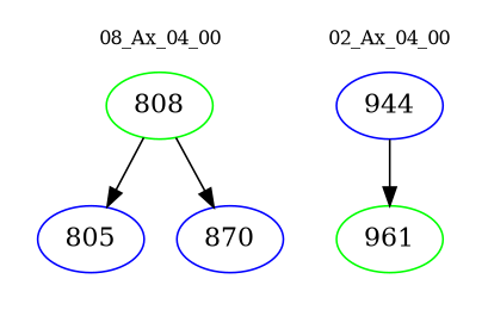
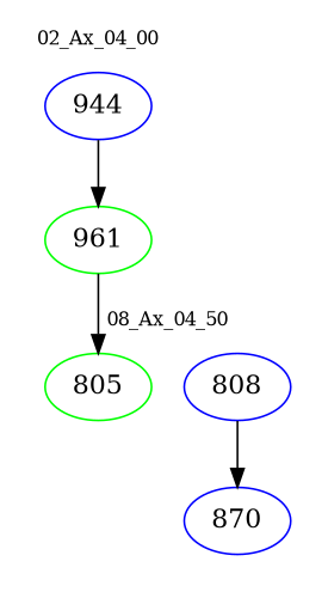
  digraph {
    node [color=blue]
    edge [color=black]
-   n1 [color=green label=808]
-   n2 [label=805]
+   n1 [label=808]
+   n2 [color=green label=805]
    n3 [label=870]
    n4 [label=944]
    n5 [color=green label=961]
    subgraph cluster_1 {
      color=white
      fontsize=10
-     label="08_Ax_04_00"
+     label="08_Ax_04_50"
      n1
      n2
      n3
    }
    subgraph cluster_2 {
      color=white
      fontsize=10
      label="02_Ax_04_00"
      n4
      n5
    }
-   n1 -> n2
+   n5 -> n2
    n1 -> n3
    n4 -> n5
  }
